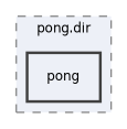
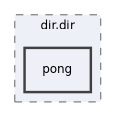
  digraph {
    compound=true
    n1 [color=grey25 fillcolor="#edf0f7" fontname=Helvetica fontsize=10 label=pong shape=box style="filled,bold,"]
    subgraph cluster_1 {
      bgcolor="#edf0f7"
      fontname=Helvetica
      fontsize=10
-     label="pong.dir"
+     label="dir.dir"
      pencolor=grey50
      style="filled,dashed,"
      n1
    }
  }
